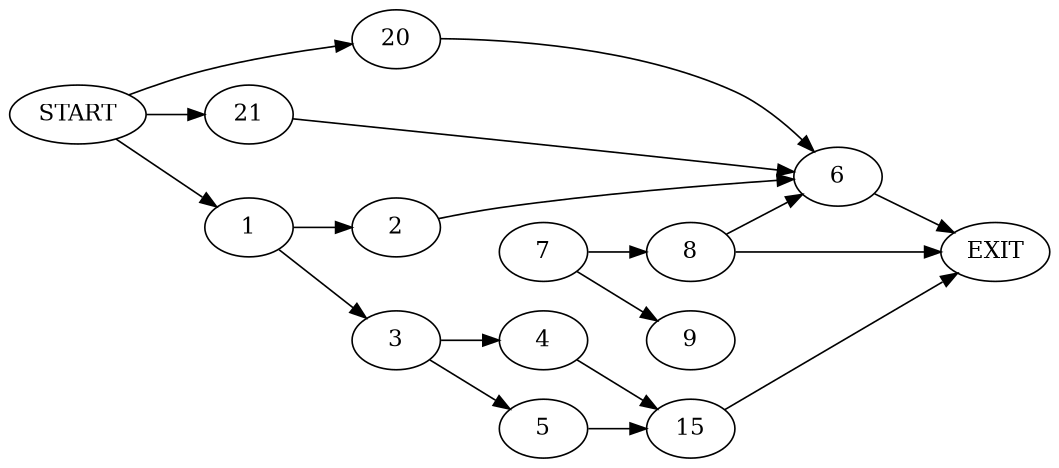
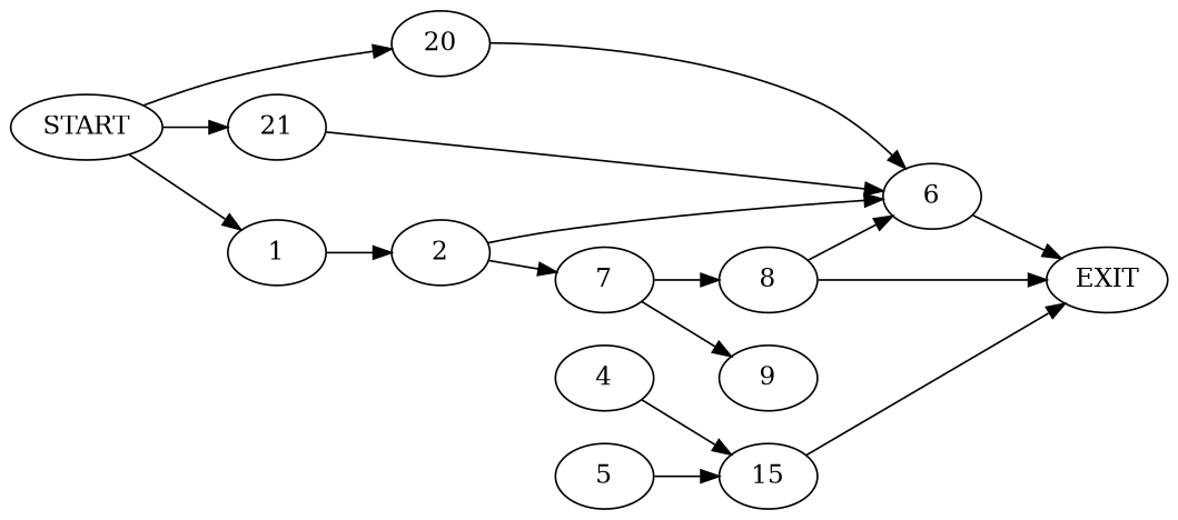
  digraph {
    rankdir=LR
    n1 [label=START]
    1
    n3 [label=20]
    n4 [label=21]
    2
-   3
    6
    n8 [label=EXIT]
    7
    4
    5
    8
    9
    n14 [label=15]
    n1 -> 1
    n1 -> n3
    n1 -> n4
    1 -> 2
-   1 -> 3
    n3 -> 6
    n4 -> 6
    2 -> 6
-   3 -> 4
-   3 -> 5
+   2 -> 7
    6 -> n8
    7 -> 8
    7 -> 9
    4 -> n14
    5 -> n14
    8 -> 6
    8 -> n8
    n14 -> n8
  }
